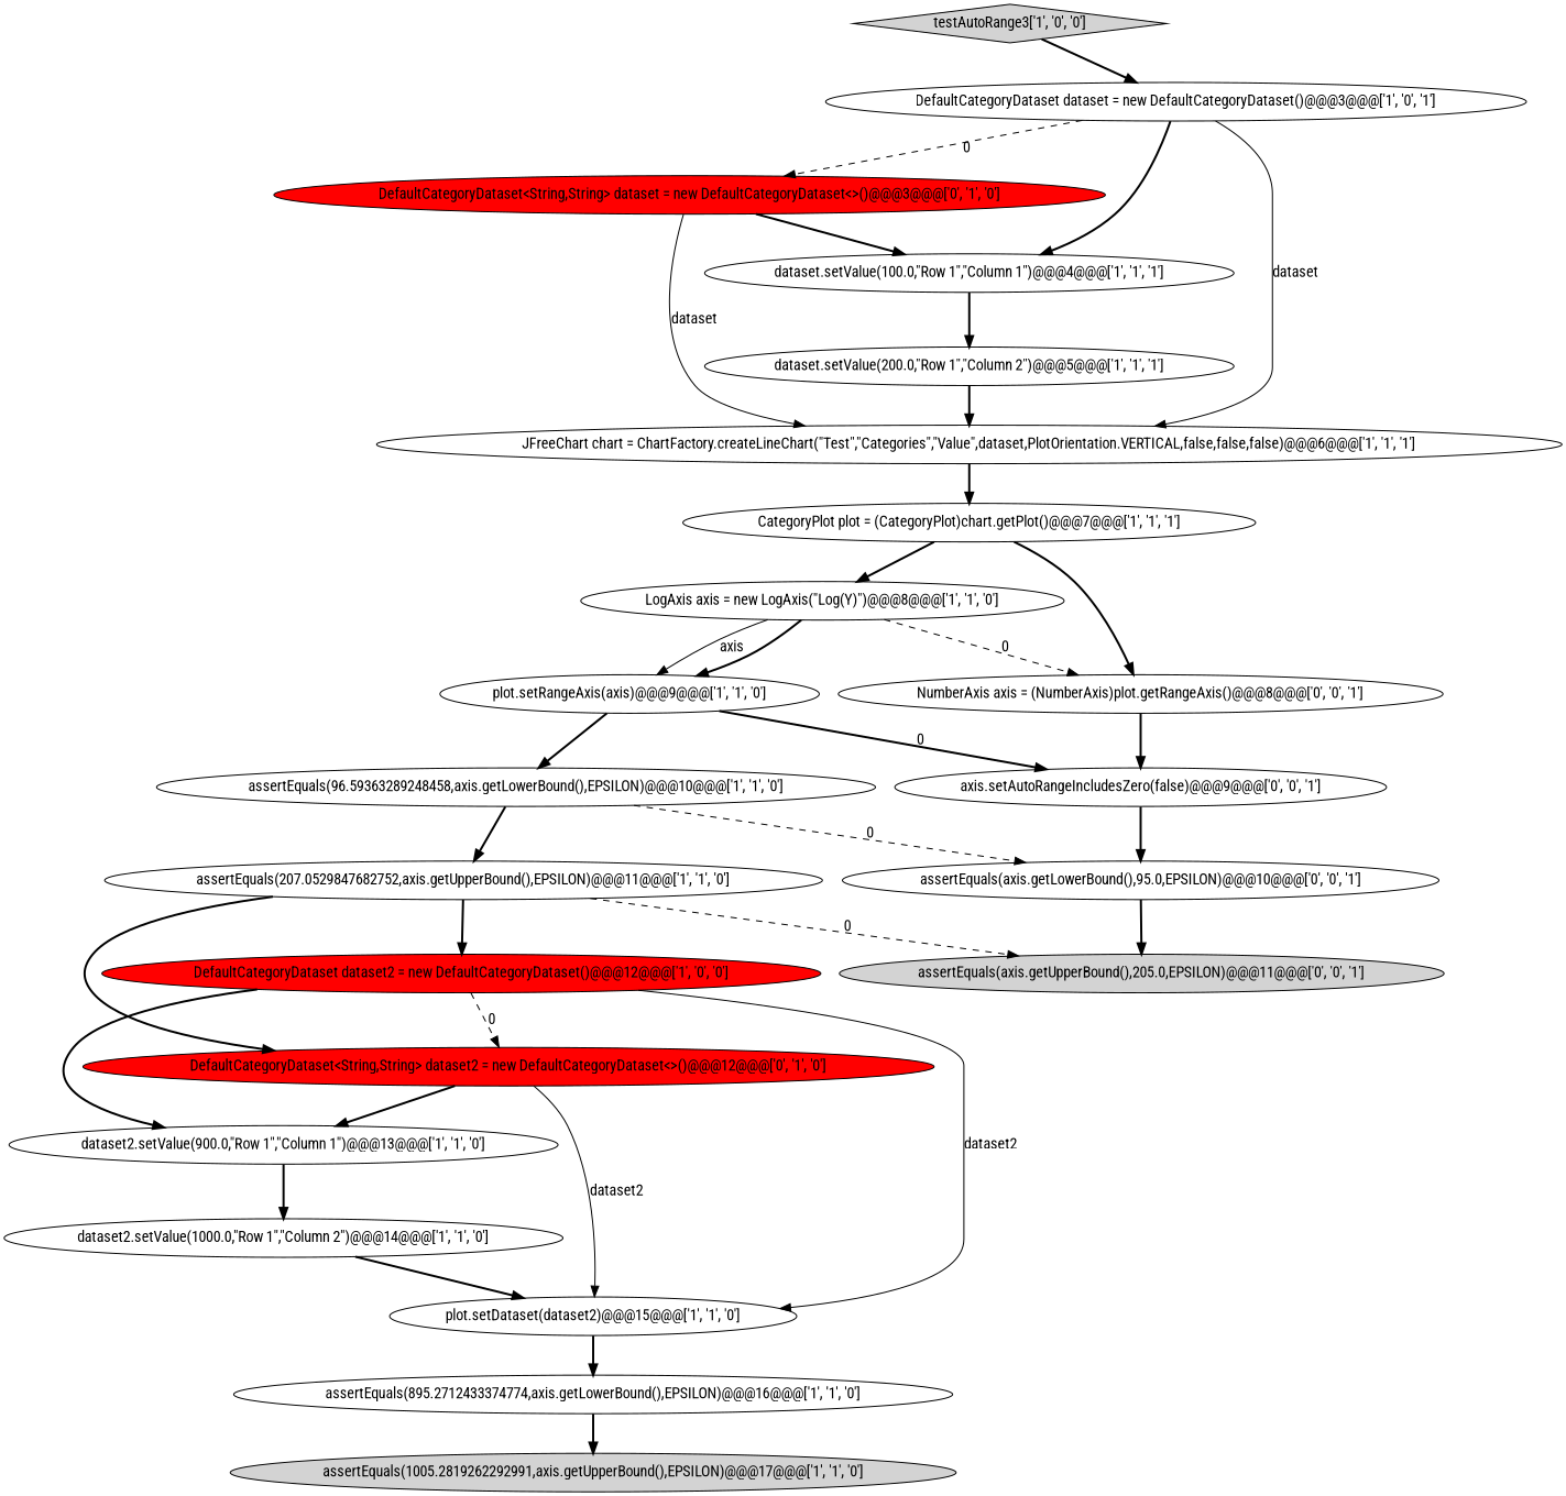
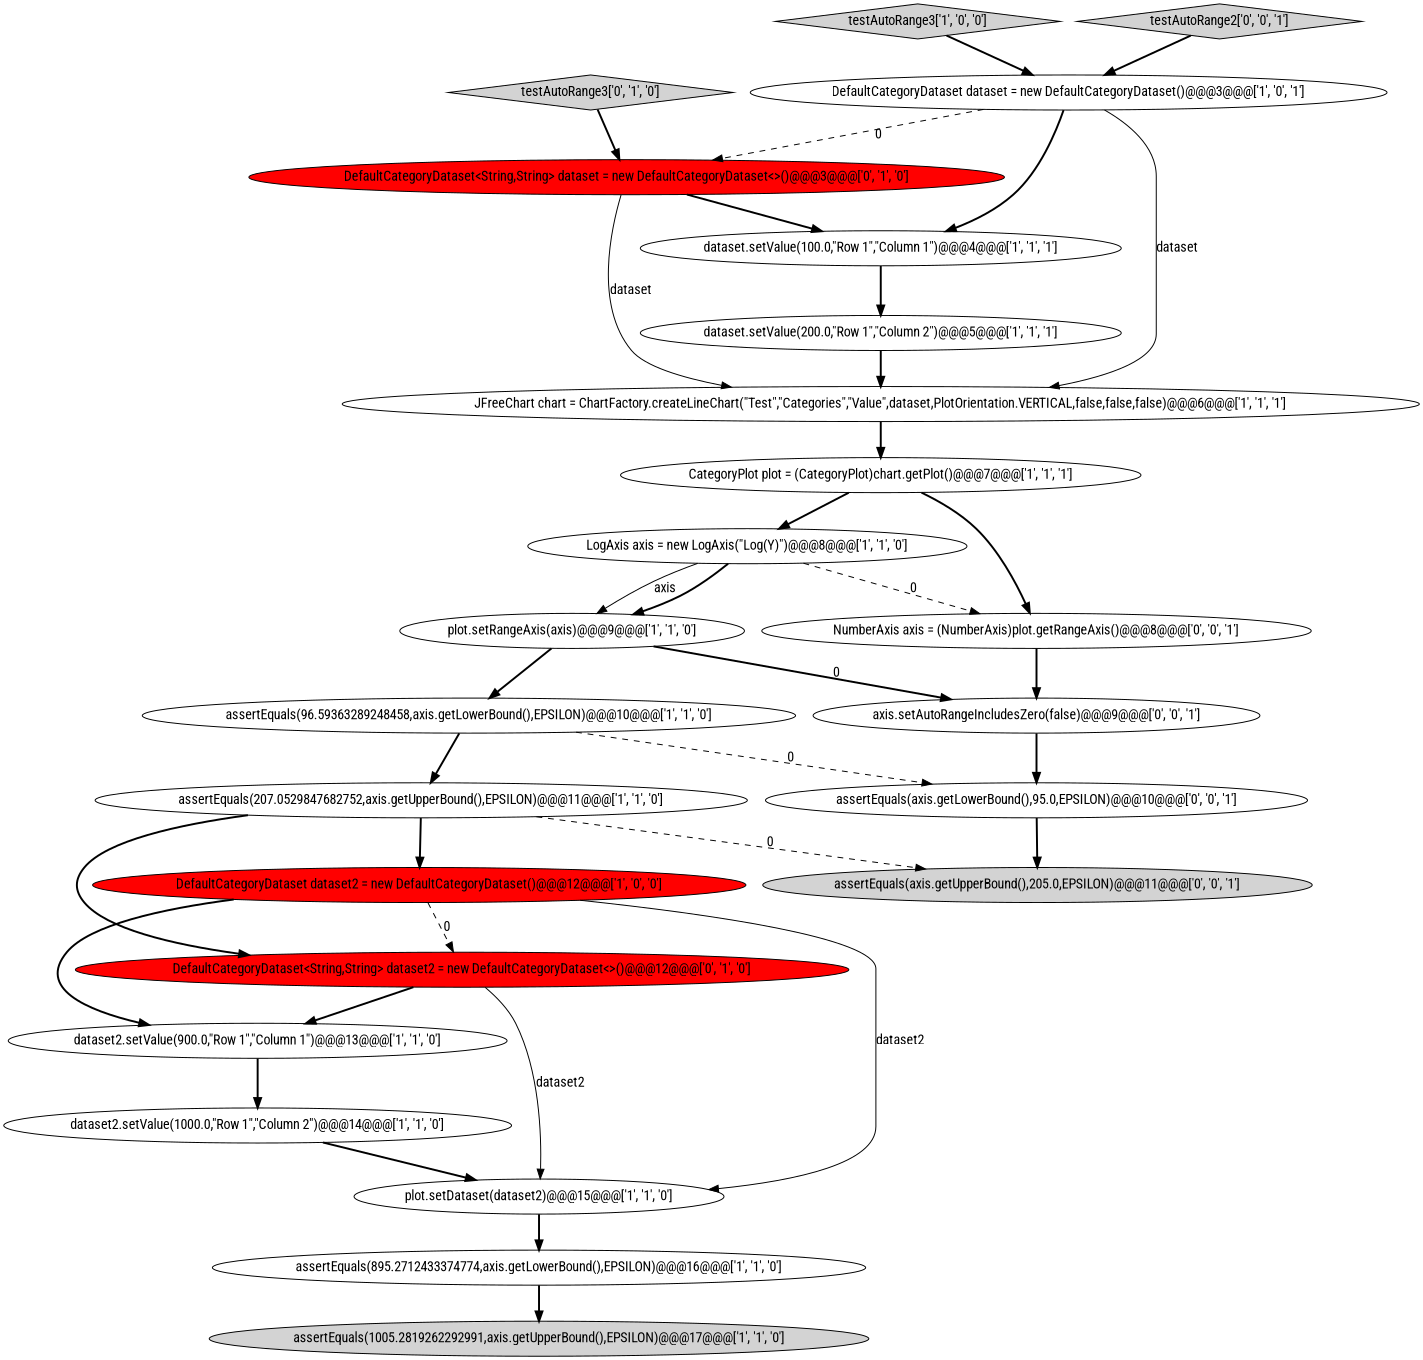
  digraph {
    fontname="Roboto Condensed"
    node [fillcolor=white fontname="Roboto Condensed" shape=ellipse style=filled]
    edge [fontname="Roboto Condensed" style=bold]
    n1 [label="axis.setAutoRangeIncludesZero(false)@@@9@@@['0', '0', '1']"]
    n2 [label="assertEquals(axis.getLowerBound(),95.0,EPSILON)@@@10@@@['0', '0', '1']"]
    n3 [fillcolor=lightgray label="assertEquals(axis.getUpperBound(),205.0,EPSILON)@@@11@@@['0', '0', '1']"]
    n4 [label="LogAxis axis = new LogAxis(\"Log(Y)\")@@@8@@@['1', '1', '0']"]
    n5 [label="plot.setRangeAxis(axis)@@@9@@@['1', '1', '0']"]
    n6 [label="NumberAxis axis = (NumberAxis)plot.getRangeAxis()@@@8@@@['0', '0', '1']"]
    n7 [label="assertEquals(96.59363289248458,axis.getLowerBound(),EPSILON)@@@10@@@['1', '1', '0']"]
    n8 [label="JFreeChart chart = ChartFactory.createLineChart(\"Test\",\"Categories\",\"Value\",dataset,PlotOrientation.VERTICAL,false,false,false)@@@6@@@['1', '1', '1']"]
    n9 [label="CategoryPlot plot = (CategoryPlot)chart.getPlot()@@@7@@@['1', '1', '1']"]
    n10 [label="dataset.setValue(100.0,\"Row 1\",\"Column 1\")@@@4@@@['1', '1', '1']"]
    n11 [label="dataset.setValue(200.0,\"Row 1\",\"Column 2\")@@@5@@@['1', '1', '1']"]
    n12 [label="assertEquals(207.0529847682752,axis.getUpperBound(),EPSILON)@@@11@@@['1', '1', '0']"]
    n13 [fillcolor=red label="DefaultCategoryDataset dataset2 = new DefaultCategoryDataset()@@@12@@@['1', '0', '0']"]
    n14 [fillcolor=red label="DefaultCategoryDataset<String,String> dataset2 = new DefaultCategoryDataset<>()@@@12@@@['0', '1', '0']"]
    n15 [label="dataset2.setValue(900.0,\"Row 1\",\"Column 1\")@@@13@@@['1', '1', '0']"]
    n16 [label="plot.setDataset(dataset2)@@@15@@@['1', '1', '0']"]
    n17 [fillcolor=lightgray label="assertEquals(1005.2819262292991,axis.getUpperBound(),EPSILON)@@@17@@@['1', '1', '0']"]
+   n18 [fillcolor=lightgray label="testAutoRange3['0', '1', '0']" shape=diamond]
    n19 [fillcolor=red label="DefaultCategoryDataset<String,String> dataset = new DefaultCategoryDataset<>()@@@3@@@['0', '1', '0']"]
    n20 [fillcolor=lightgray label="testAutoRange3['1', '0', '0']" shape=diamond]
    n21 [label="DefaultCategoryDataset dataset = new DefaultCategoryDataset()@@@3@@@['1', '0', '1']"]
    n22 [label="dataset2.setValue(1000.0,\"Row 1\",\"Column 2\")@@@14@@@['1', '1', '0']"]
    n23 [label="assertEquals(895.2712433374774,axis.getLowerBound(),EPSILON)@@@16@@@['1', '1', '0']"]
+   n24 [fillcolor=lightgray label="testAutoRange2['0', '0', '1']" shape=diamond]
    n1 -> n2
    n2 -> n3
    n4 -> n5
    n4 -> n5 [label=axis style=solid]
    n4 -> n6 [label=0 style=dashed]
    n5 -> n1 [label=0]
    n5 -> n7
    n6 -> n1
    n7 -> n2 [label=0 style=dashed]
    n7 -> n12
    n8 -> n9
    n9 -> n4
    n9 -> n6
    n10 -> n11
    n11 -> n8
    n12 -> n3 [label=0 style=dashed]
    n12 -> n13
    n12 -> n14
    n13 -> n14 [label=0 style=dashed]
    n13 -> n15
    n13 -> n16 [label=dataset2 style=solid]
    n14 -> n15
    n14 -> n16 [label=dataset2 style=solid]
    n15 -> n22
    n16 -> n23
+   n18 -> n19
    n19 -> n8 [label=dataset style=solid]
    n19 -> n10
    n20 -> n21
    n21 -> n8 [label=dataset style=solid]
    n21 -> n10
    n21 -> n19 [label=0 style=dashed]
    n22 -> n16
    n23 -> n17
+   n24 -> n21
  }
